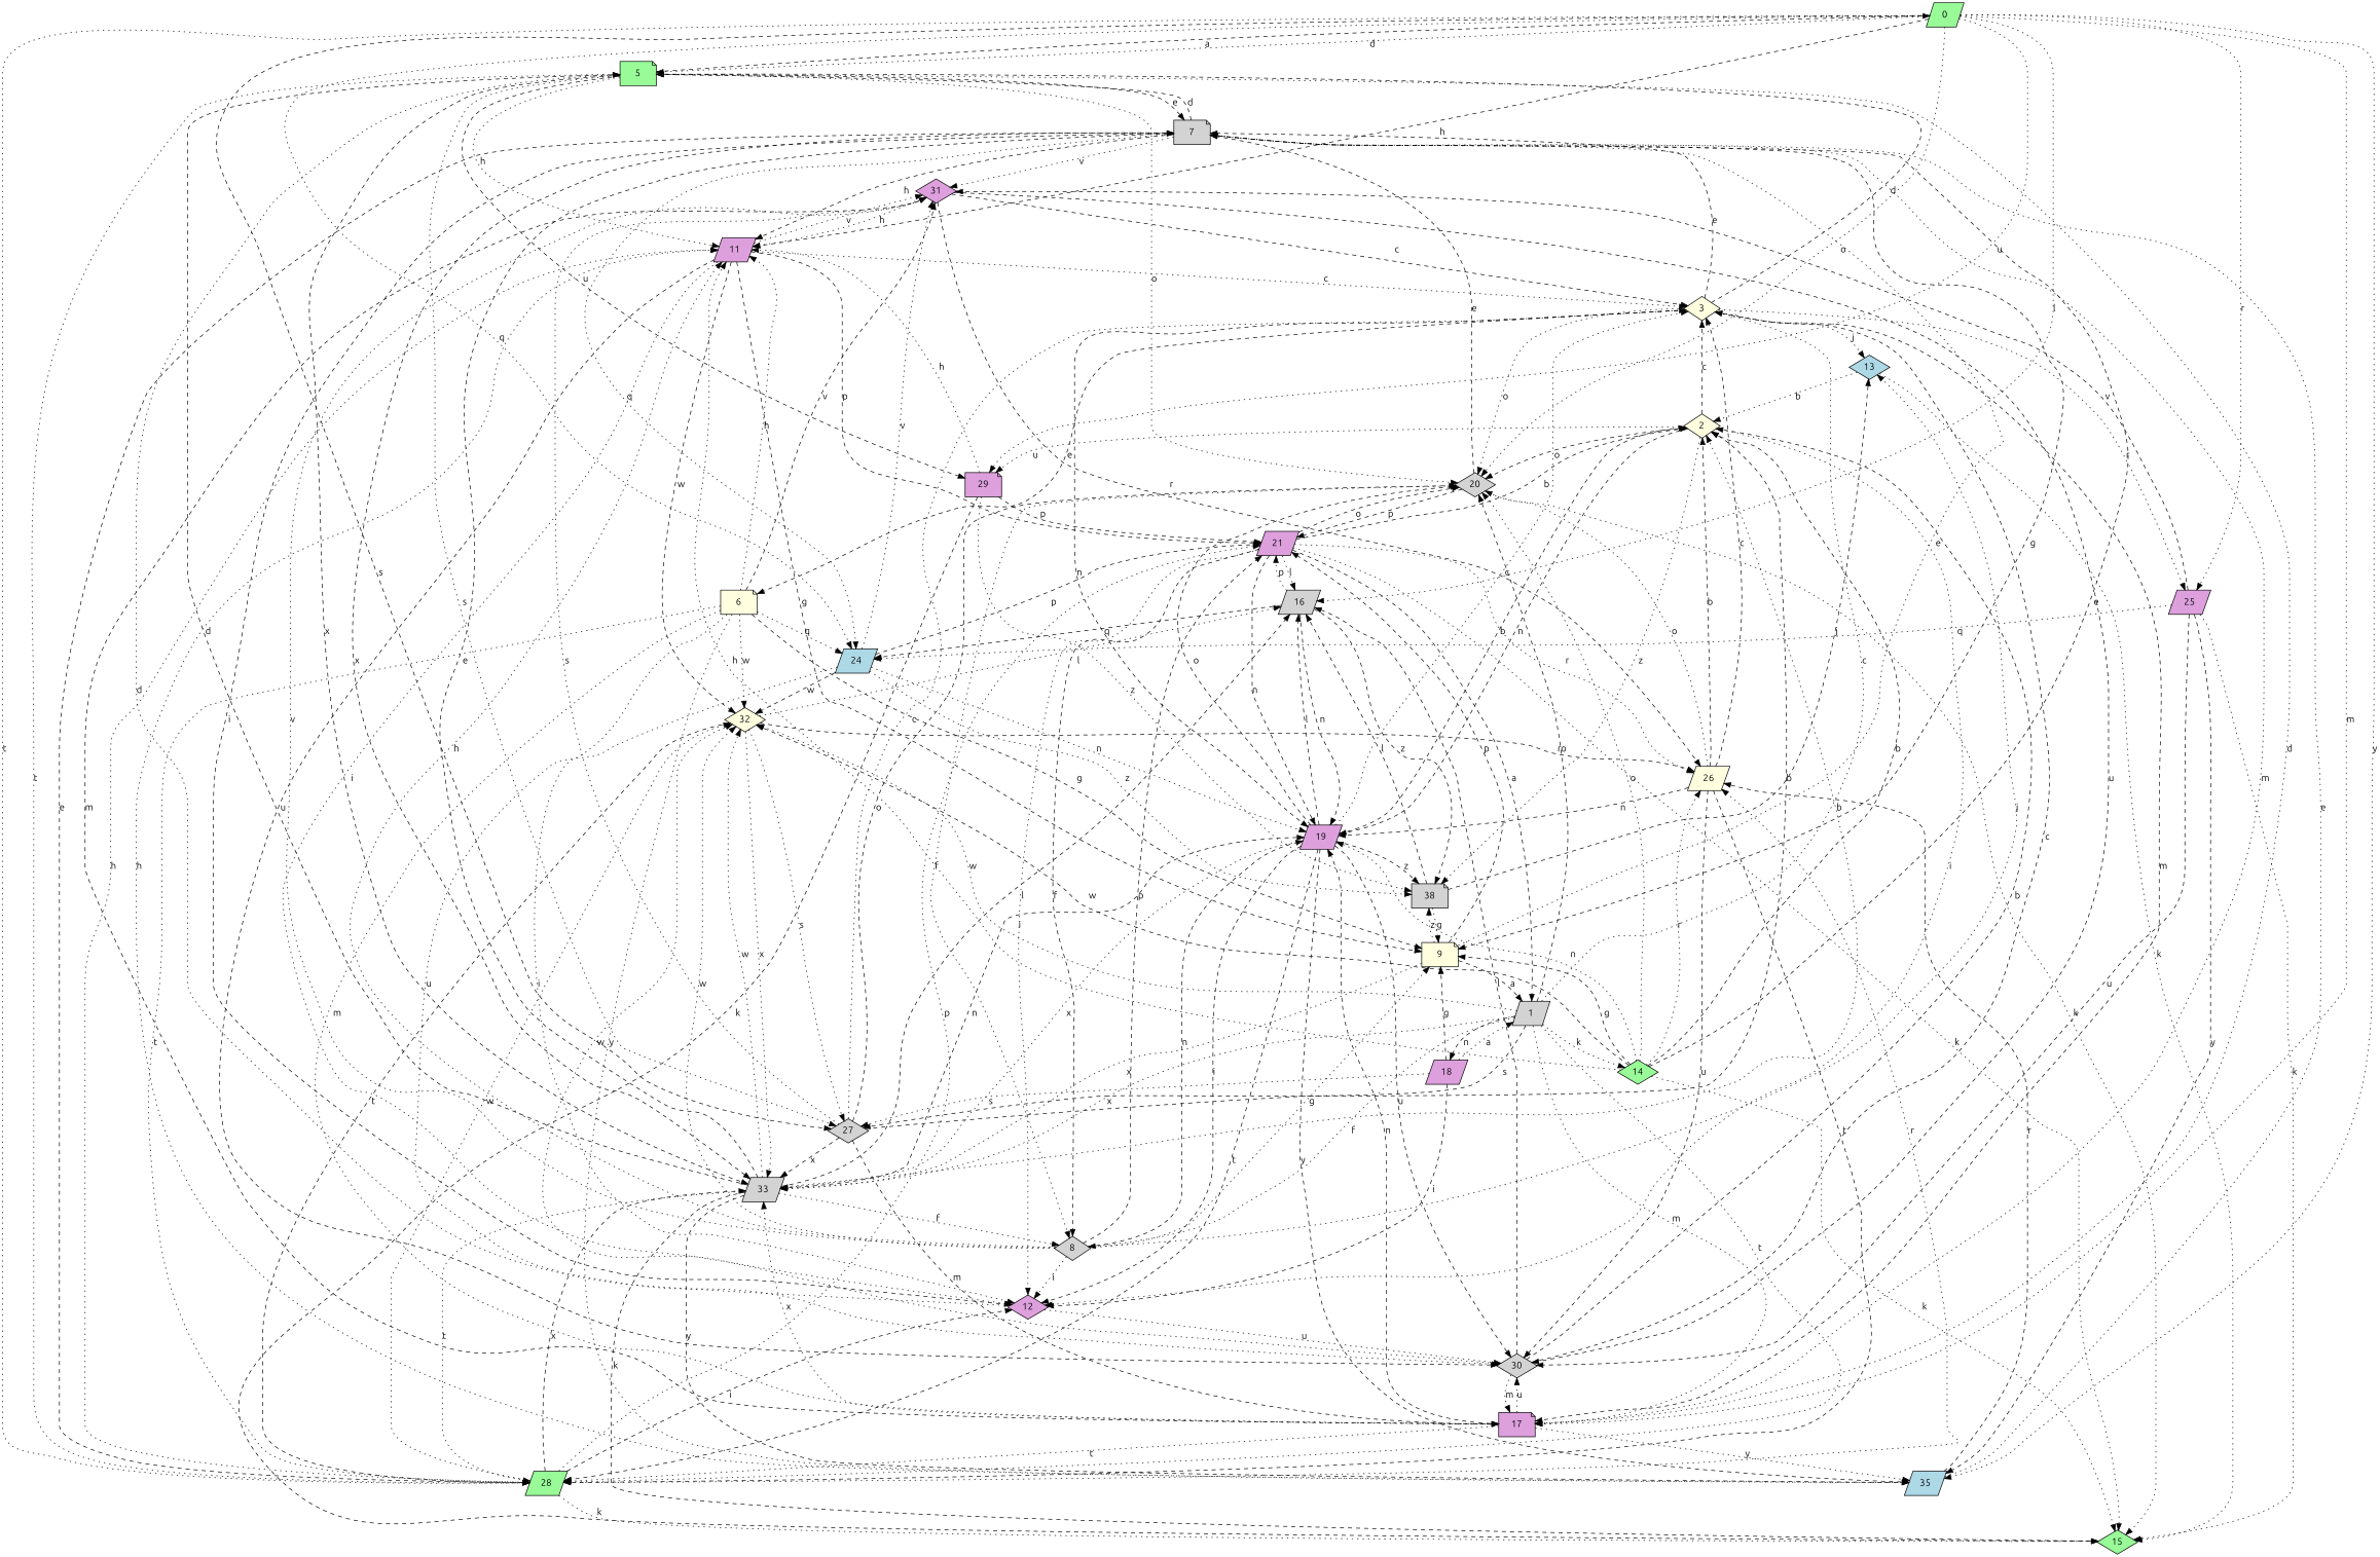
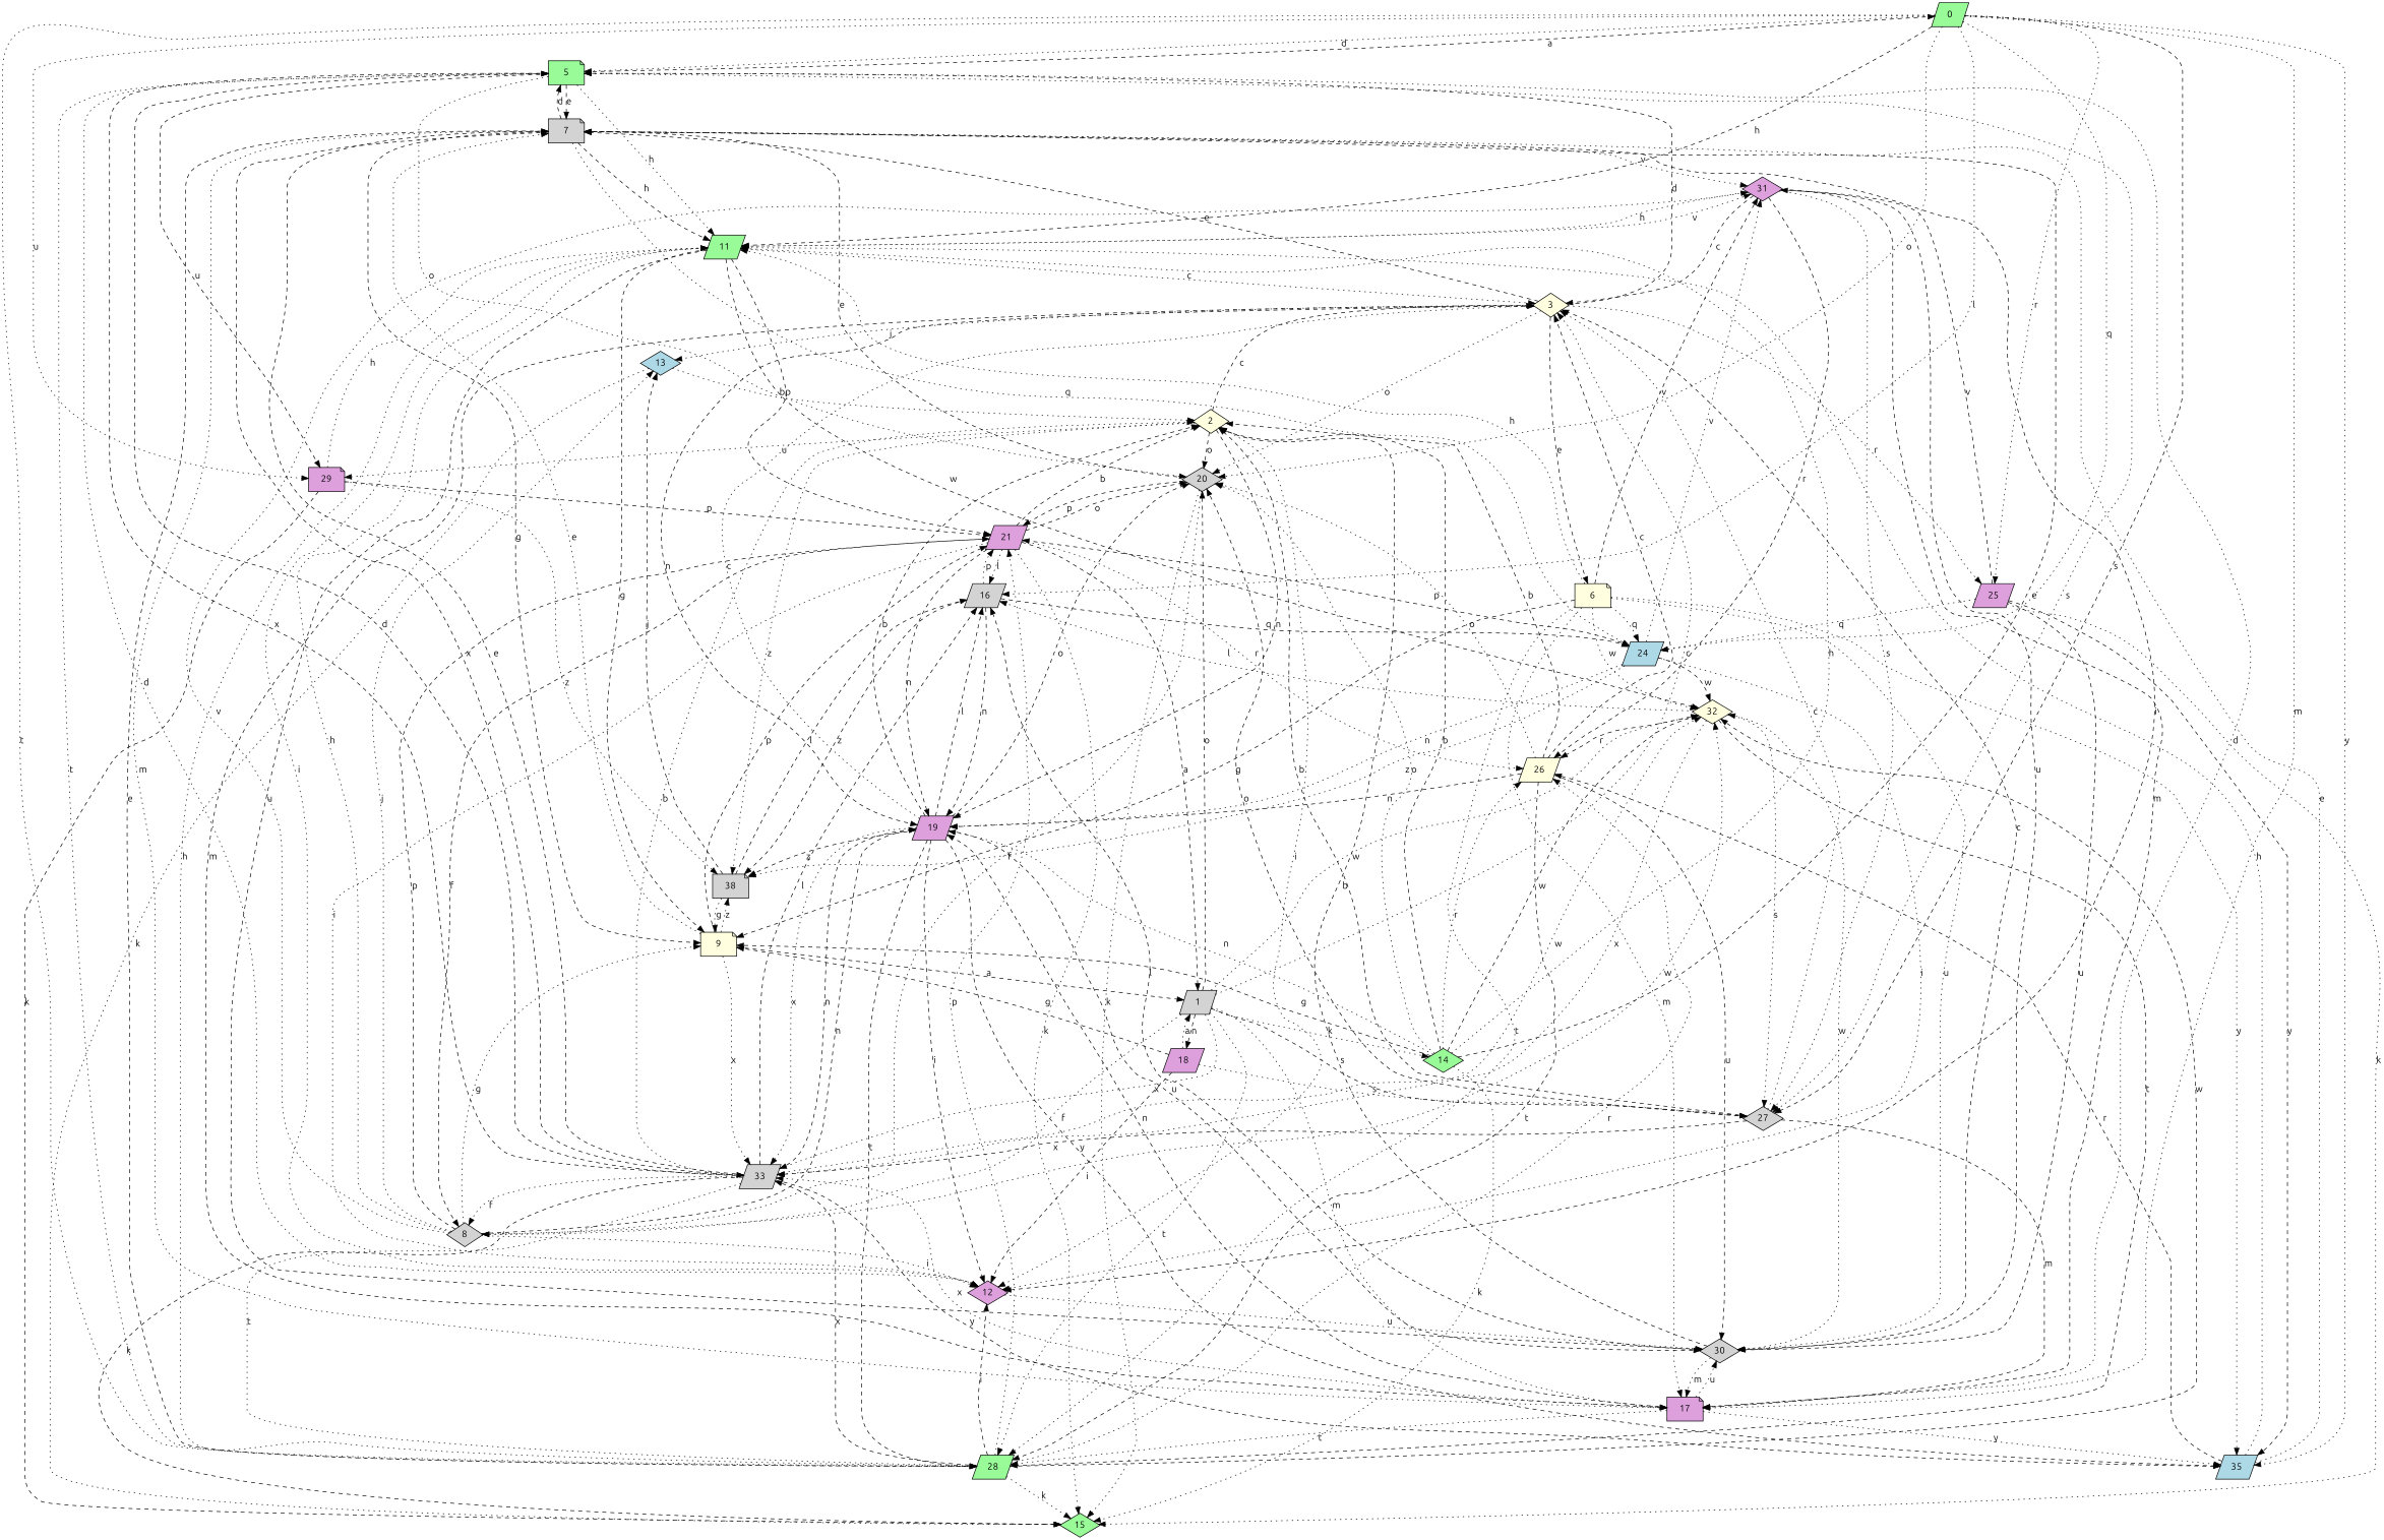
  strict digraph {
    fontname=Ubuntu
    node [fillcolor=plum fontname=Ubuntu shape=parallelogram style=filled]
    edge [fontname=Ubuntu style=dotted]
    0 [fillcolor=palegreen]
    5 [fillcolor=palegreen shape=note]
-   11
+   11 [fillcolor=palegreen]
    16 [fillcolor=lightgrey]
    17 [shape=note]
    20 [fillcolor=lightgrey shape=diamond]
    24 [fillcolor=lightblue]
    25
    27 [fillcolor=lightgrey shape=diamond]
    28 [fillcolor=palegreen]
    29 [shape=note]
    35 [fillcolor=lightblue]
    33 [fillcolor=lightgrey]
    7 [fillcolor=lightgrey shape=note]
    3 [fillcolor=lightyellow shape=diamond]
    32 [fillcolor=lightyellow shape=diamond]
    12 [shape=diamond]
    9 [fillcolor=lightyellow shape=note]
    30 [fillcolor=lightgrey shape=diamond]
    31 [shape=diamond]
    21
    19
    38 [fillcolor=lightgrey shape=note]
    8 [fillcolor=lightgrey shape=diamond]
    15 [fillcolor=palegreen shape=diamond]
    2 [fillcolor=lightyellow shape=diamond]
    26 [fillcolor=lightyellow]
    1 [fillcolor=lightgrey]
    14 [fillcolor=palegreen shape=diamond]
    18
    6 [fillcolor=lightyellow shape=note]
    13 [fillcolor=lightblue shape=diamond]
    0 -> 5 [label=d]
    0 -> 11 [label=h style=dashed]
    0 -> 16 [label=l]
    0 -> 17 [label=m]
    0 -> 20 [label=o]
    0 -> 24 [label=q]
    0 -> 25 [label=r]
    0 -> 27 [label=s style=dashed]
    0 -> 28 [label=t]
    0 -> 29 [label=u]
    0 -> 35 [label=y]
    5 -> 0 [label=a style=dashed]
    5 -> 11 [label=h]
    5 -> 20 [label=o]
    5 -> 27 [label=s]
    5 -> 28 [label=t]
    5 -> 29 [label=u style=dashed]
    5 -> 33 [label=x style=dashed]
    5 -> 7 [label=e style=dashed]
    11 -> 3 [label=c]
    11 -> 32 [label=w style=dashed]
    11 -> 12 [label=i]
    11 -> 9 [label=g style=dashed]
    11 -> 30 [label=u style=dashed]
    11 -> 31 [label=v]
    11 -> 21 [label=p style=dashed]
    16 -> 24 [label=q style=dashed]
    16 -> 21 [label=p]
    16 -> 19 [label=n style=dashed]
    16 -> 38 [label=z style=dashed]
    17 -> 5 [label=d]
    17 -> 28 [label=t]
    17 -> 35 [label=y]
    17 -> 33 [label=x]
    17 -> 30 [label=u]
    17 -> 19 [label=n style=dashed]
    20 -> 7 [label=e style=dashed]
    20 -> 21 [label=p style=dashed]
    20 -> 8 [label=f]
    20 -> 15 [label=k]
    24 -> 32 [label=w style=dashed]
    24 -> 12 [label=i]
    24 -> 31 [label=v]
    24 -> 21 [label=p style=dashed]
    24 -> 19 [label=n]
    24 -> 38 [label=z]
    25 -> 24 [label=q]
    25 -> 35 [label=y style=dashed]
    25 -> 30 [label=u style=dashed]
    25 -> 31 [label=v style=dashed]
    25 -> 15 [label=k]
    27 -> 17 [label=m style=dashed]
    27 -> 20 [label=o style=dashed]
    27 -> 33 [label=x style=dashed]
    27 -> 3 [label=c]
    27 -> 2 [label=b style=dashed]
    28 -> 11 [label=h]
    28 -> 33 [label=x style=dashed]
    28 -> 7 [label=e style=dashed]
-   28 -> 32 [label=w]
+   28 -> 32 [label=w style=dashed]
    28 -> 12 [label=i style=dashed]
    28 -> 21 [label=p]
    28 -> 15 [label=k]
    28 -> 26 [label=r]
    29 -> 11 [label=h]
    29 -> 21 [label=p style=dashed]
    29 -> 38 [label=z]
    29 -> 15 [label=k style=dashed]
    35 -> 11 [label=h]
    35 -> 7 [label=e]
    35 -> 26 [label=r style=dashed]
    33 -> 5 [label=d style=dashed]
    33 -> 16 [label=l style=dashed]
    33 -> 28 [label=t]
    33 -> 35 [label=y style=dashed]
    33 -> 7 [label=e style=dashed]
    33 -> 32 [label=w]
    33 -> 19 [label=n style=dashed]
    33 -> 8 [label=f]
    33 -> 15 [label=k style=dashed]
    33 -> 2 [label=b]
    7 -> 5 [label=d style=dashed]
    7 -> 11 [label=h style=dashed]
    7 -> 17 [label=m]
    7 -> 24 [label=q]
    7 -> 33 [label=x style=dashed]
    7 -> 12 [label=i style=dashed]
    7 -> 9 [label=g style=dashed]
    7 -> 31 [label=v]
    3 -> 5 [label=d style=dashed]
    3 -> 17 [label=m style=dashed]
    3 -> 20 [label=o]
    3 -> 25 [label=r]
    3 -> 7 [label=e style=dashed]
    3 -> 19 [label=n style=dashed]
    3 -> 6 [label=e style=dashed]
    3 -> 13 [label=j]
    32 -> 16 [label=l]
    32 -> 27 [label=s]
    32 -> 28 [label=t style=dashed]
    32 -> 33 [label=x]
    32 -> 26 [label=r style=dashed]
    12 -> 5 [label=d]
    12 -> 30 [label=u]
    9 -> 33 [label=x]
    9 -> 7 [label=e]
    9 -> 21 [label=p style=dashed]
    9 -> 38 [label=z]
    9 -> 1 [label=a style=dashed]
    30 -> 16 [label=l style=dashed]
    30 -> 17 [label=m]
    30 -> 3 [label=c style=dashed]
    30 -> 32 [label=w]
    30 -> 2 [label=b style=dashed]
    31 -> 11 [label=h]
    31 -> 17 [label=m style=dashed]
-   27 -> 31 [label=s]
+   31 -> 27 [label=s]
    31 -> 3 [label=c style=dashed]
    31 -> 30 [label=u style=dashed]
    31 -> 26 [label=r style=dashed]
    21 -> 16 [label=l]
    21 -> 20 [label=o style=dashed]
    21 -> 12 [label=i]
    21 -> 19 [label=n style=dashed]
    21 -> 8 [label=f style=dashed]
    21 -> 15 [label=k]
    21 -> 2 [label=b style=dashed]
    21 -> 26 [label=r]
    21 -> 1 [label=a style=dashed]
    19 -> 16 [label=l style=dashed]
    19 -> 20 [label=o style=dashed]
    19 -> 28 [label=t style=dashed]
    19 -> 35 [label=y style=dashed]
    19 -> 33 [label=x]
    19 -> 3 [label=c]
    19 -> 12 [label=i style=dashed]
    19 -> 30 [label=u style=dashed]
    19 -> 38 [label=z style=dashed]
    19 -> 2 [label=b style=dashed]
    38 -> 16 [label=l style=dashed]
    38 -> 9 [label=g]
    38 -> 13 [label=j style=dashed]
    8 -> 11 [label=h]
    8 -> 32 [label=w]
    8 -> 12 [label=i]
    8 -> 9 [label=g]
    8 -> 31 [label=v]
    8 -> 21 [label=p style=dashed]
    8 -> 19 [label=n style=dashed]
    8 -> 13 [label=j]
    2 -> 20 [label=o style=dashed]
    2 -> 29 [label=u]
    2 -> 3 [label=c style=dashed]
    2 -> 12 [label=i]
    2 -> 19 [label=n style=dashed]
    2 -> 38 [label=z]
    26 -> 20 [label=o]
    26 -> 28 [label=t style=dashed]
    26 -> 3 [label=c style=dashed]
    26 -> 30 [label=u style=dashed]
    26 -> 19 [label=n style=dashed]
    26 -> 2 [label=b style=dashed]
    1 -> 17 [label=m]
    1 -> 20 [label=o style=dashed]
    1 -> 27 [label=s style=dashed]
    1 -> 28 [label=t]
    1 -> 33 [label=x]
    1 -> 3 [label=c]
    1 -> 32 [label=w]
    1 -> 8 [label=f]
    1 -> 14 [label=k]
    1 -> 18 [label=n style=dashed]
    14 -> 11 [label=h]
    14 -> 20 [label=o]
    14 -> 7 [label=e style=dashed]
    14 -> 32 [label=w style=dashed]
    14 -> 9 [label=g style=dashed]
    14 -> 19 [label=n]
    14 -> 15 [label=k]
    14 -> 2 [label=b style=dashed]
    14 -> 26 [label=r]
    18 -> 27 [label=s]
    18 -> 12 [label=i style=dashed]
    18 -> 9 [label=g style=dashed]
    18 -> 1 [label=a]
    6 -> 11 [label=h]
    6 -> 17 [label=m]
    6 -> 24 [label=q]
    6 -> 28 [label=t]
    6 -> 35 [label=y]
    6 -> 32 [label=w]
    6 -> 9 [label=g style=dashed]
    6 -> 30 [label=u]
    6 -> 31 [label=v style=dashed]
    13 -> 15 [label=k]
    13 -> 2 [label=b]
  }
